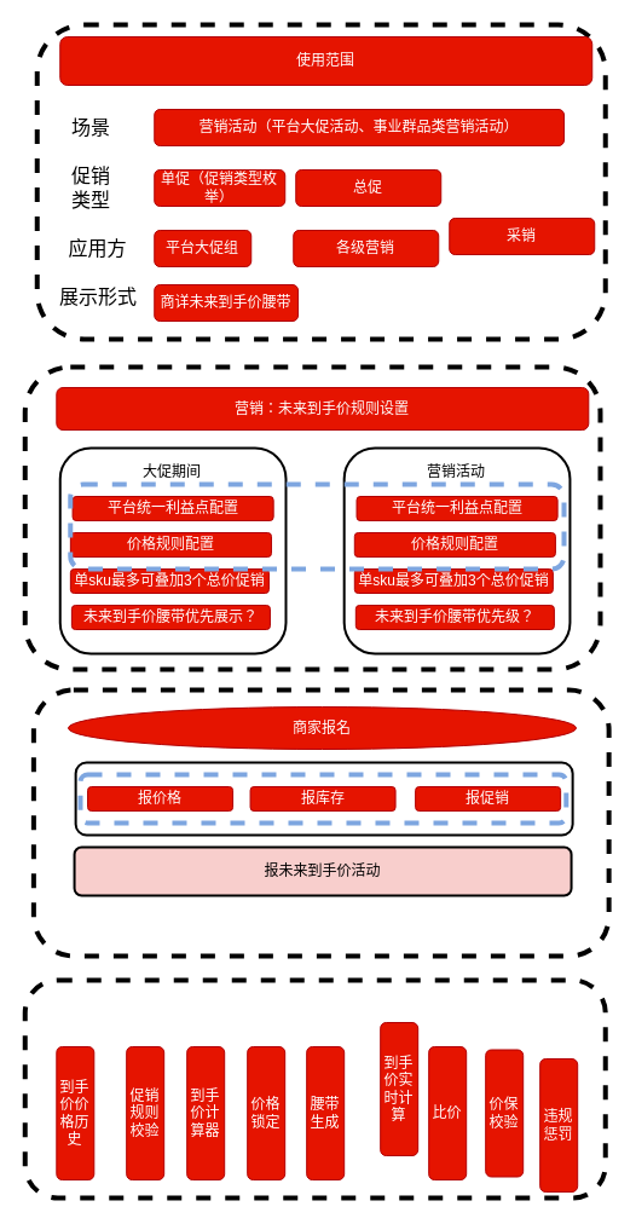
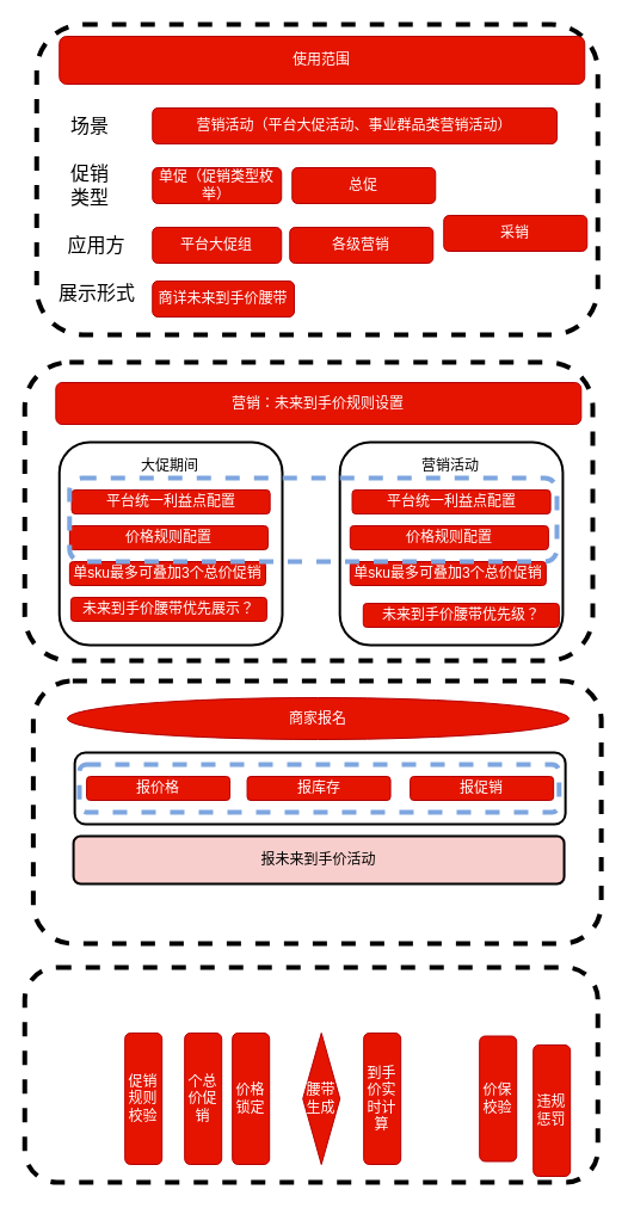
  <mxCell id="0" />
  <mxCell id="1" parent="0" />
  <mxCell id="2" value="" style="rounded=1;whiteSpace=wrap;html=1;dashed=1;strokeWidth=4;" vertex="1" parent="1"><mxGeometry x="30.25" y="20" width="470" height="260" as="geometry" /></mxCell>
  <mxCell id="3" value="&lt;span style=&quot;color: rgba(0 , 0 , 0 , 0) ; font-family: monospace ; font-size: 0px&quot;&gt;%3CmxGraphModel%3E%3Croot%3E%3CmxCell%20id%3D%220%22%2F%3E%3CmxCell%20id%3D%221%22%20parent%3D%220%22%2F%3E%3CmxCell%20id%3D%222%22%20value%3D%22%E5%88%B0%E6%89%8B%E4%BB%B7%E4%BB%B7%E6%A0%BC%E5%8E%86%E5%8F%B2%22%20style%3D%22rounded%3D1%3BwhiteSpace%3Dwrap%3Bhtml%3D1%3B%22%20vertex%3D%221%22%20parent%3D%221%22%3E%3CmxGeometry%20x%3D%22192.13%22%20y%3D%22585%22%20width%3D%2231%22%20height%3D%22110%22%20as%3D%22geometry%22%2F%3E%3C%2FmxCell%3E%3C%2Froot%3E%3C%2FmxGraphModel%3E&lt;/span&gt;" style="rounded=1;whiteSpace=wrap;html=1;dashed=1;strokeWidth=4;" vertex="1" parent="1"><mxGeometry x="20.25" y="810" width="480" height="180" as="geometry" /></mxCell>
  <mxCell id="4" value="" style="rounded=1;whiteSpace=wrap;html=1;dashed=1;strokeWidth=4;" vertex="1" parent="1"><mxGeometry x="27.38" y="570" width="475.75" height="220" as="geometry" /></mxCell>
  <mxCell id="5" value="使用范围" style="rounded=1;whiteSpace=wrap;html=1;fillColor=#e51400;strokeColor=#B20000;fontColor=#ffffff;" vertex="1" parent="1"><mxGeometry x="49.25" y="30" width="440" height="40" as="geometry" /></mxCell>
  <mxCell id="6" value="商家报名" style="ellipse;whiteSpace=wrap;html=1;fillColor=#e51400;strokeColor=#B20000;fontColor=#ffffff;" vertex="1" parent="1"><mxGeometry x="56" y="584" width="420" height="35" as="geometry" /></mxCell>
  <mxCell id="7" value="&lt;span&gt;各级营销&lt;/span&gt;" style="rounded=1;whiteSpace=wrap;html=1;fillColor=#e51400;strokeColor=#B20000;fontColor=#ffffff;" vertex="1" parent="1"><mxGeometry x="242.25" y="190" width="120" height="30" as="geometry" /></mxCell>
  <mxCell id="8" value="采销" style="rounded=1;whiteSpace=wrap;html=1;fillColor=#e51400;strokeColor=#B20000;fontColor=#ffffff;" vertex="1" parent="1"><mxGeometry x="371.26" y="180" width="120" height="30" as="geometry" /></mxCell>
  <mxCell id="9" value="&lt;font color=&quot;#ffffff&quot;&gt;大促期间&lt;/font&gt;" style="text;html=1;align=center;verticalAlign=middle;whiteSpace=wrap;rounded=0;" vertex="1" parent="1"><mxGeometry x="156.25" y="95" width="50" height="20" as="geometry" /></mxCell>
  <mxCell id="10" value="单促（促销类型枚举）" style="rounded=1;whiteSpace=wrap;html=1;fillColor=#e51400;strokeColor=#B20000;fontColor=#ffffff;" vertex="1" parent="1"><mxGeometry x="127.26" y="140" width="107.99" height="30" as="geometry" /></mxCell>
  <mxCell id="11" value="总促" style="rounded=1;whiteSpace=wrap;html=1;fillColor=#e51400;strokeColor=#B20000;fontColor=#ffffff;" vertex="1" parent="1"><mxGeometry x="244.26" y="140" width="120" height="30" as="geometry" /></mxCell>
  <mxCell id="12" value="" style="rounded=1;whiteSpace=wrap;html=1;strokeWidth=2;" vertex="1" parent="1"><mxGeometry x="62.13" y="630" width="411" height="60" as="geometry" /></mxCell>
  <mxCell id="13" value="报价格" style="rounded=1;whiteSpace=wrap;html=1;fillColor=#e51400;strokeColor=#B20000;fontColor=#ffffff;" vertex="1" parent="1"><mxGeometry x="72.07" y="650" width="120" height="20" as="geometry" /></mxCell>
  <mxCell id="14" value="报库存" style="rounded=1;whiteSpace=wrap;html=1;fillColor=#e51400;strokeColor=#B20000;fontColor=#ffffff;" vertex="1" parent="1"><mxGeometry x="206.57" y="650" width="120" height="20" as="geometry" /></mxCell>
  <mxCell id="15" value="报促销" style="rounded=1;whiteSpace=wrap;html=1;fillColor=#e51400;strokeColor=#B20000;fontColor=#ffffff;" vertex="1" parent="1"><mxGeometry x="343.13" y="650" width="120" height="20" as="geometry" /></mxCell>
- <mxCell id="16" value="到手价价格历史" style="rounded=1;whiteSpace=wrap;html=1;fillColor=#e51400;strokeColor=#B20000;fontColor=#ffffff;" vertex="1" parent="1"><mxGeometry x="46.32" y="865" width="31" height="110" as="geometry" /></mxCell>
  <mxCell id="17" value="促销规则校验" style="rounded=1;whiteSpace=wrap;html=1;fillColor=#e51400;strokeColor=#B20000;fontColor=#ffffff;" vertex="1" parent="1"><mxGeometry x="104.19" y="865" width="31" height="110" as="geometry" /></mxCell>
- <mxCell id="18" value="到手价计算器" style="rounded=1;whiteSpace=wrap;html=1;fillColor=#e51400;strokeColor=#B20000;fontColor=#ffffff;" vertex="1" parent="1"><mxGeometry x="154.19" y="865" width="31" height="110" as="geometry" /></mxCell>
- <mxCell id="19" value="价格锁定" style="rounded=1;whiteSpace=wrap;html=1;fillColor=#e51400;strokeColor=#B20000;fontColor=#ffffff;" vertex="1" parent="1"><mxGeometry x="204.19" y="865" width="31" height="110" as="geometry" /></mxCell>
- <mxCell id="20" value="腰带生成" style="rounded=1;whiteSpace=wrap;html=1;fillColor=#e51400;strokeColor=#B20000;fontColor=#ffffff;" vertex="1" parent="1"><mxGeometry x="253.19" y="865" width="31" height="110" as="geometry" /></mxCell>
- <mxCell id="21" value="比价" style="rounded=1;whiteSpace=wrap;html=1;fillColor=#e51400;strokeColor=#B20000;fontColor=#ffffff;" vertex="1" parent="1"><mxGeometry x="354.19" y="865" width="31" height="110" as="geometry" /></mxCell>
- <mxCell id="22" value="到手价实时计算" style="rounded=1;whiteSpace=wrap;html=1;fillColor=#e51400;strokeColor=#B20000;fontColor=#ffffff;" vertex="1" parent="1"><mxGeometry x="314.19" y="845" width="31" height="110" as="geometry" /></mxCell>
+ <mxCell id="18" value="个总价促销" style="rounded=1;whiteSpace=wrap;html=1;fillColor=#e51400;strokeColor=#B20000;fontColor=#ffffff;" vertex="1" parent="1"><mxGeometry x="154.19" y="865" width="31" height="110" as="geometry" /></mxCell>
+ <mxCell id="19" value="价格锁定" style="rounded=1;whiteSpace=wrap;html=1;fillColor=#e51400;strokeColor=#B20000;fontColor=#ffffff;" vertex="1" parent="1"><mxGeometry x="194.19" y="865" width="31" height="110" as="geometry" /></mxCell>
+ <mxCell id="20" value="腰带生成" style="rhombus;whiteSpace=wrap;html=1;fillColor=#e51400;strokeColor=#B20000;fontColor=#ffffff;" vertex="1" parent="1"><mxGeometry x="253.19" y="865" width="31" height="110" as="geometry" /></mxCell>
+ <mxCell id="22" value="到手价实时计算" style="rounded=1;whiteSpace=wrap;html=1;fillColor=#e51400;strokeColor=#B20000;fontColor=#ffffff;" vertex="1" parent="1"><mxGeometry x="304.19" y="865" width="31" height="110" as="geometry" /></mxCell>
  <mxCell id="23" value="价保校验" style="rounded=1;whiteSpace=wrap;html=1;fillColor=#e51400;strokeColor=#B20000;fontColor=#ffffff;" vertex="1" parent="1"><mxGeometry x="401.19" y="867.5" width="31" height="105" as="geometry" /></mxCell>
  <mxCell id="24" value="违规惩罚" style="rounded=1;whiteSpace=wrap;html=1;fillColor=#e51400;strokeColor=#B20000;fontColor=#ffffff;" vertex="1" parent="1"><mxGeometry x="446.19" y="875" width="31" height="110" as="geometry" /></mxCell>
  <mxCell id="25" value="&lt;font style=&quot;font-size: 16px&quot;&gt;场景&lt;/font&gt;" style="text;html=1;strokeColor=none;fillColor=none;align=center;verticalAlign=middle;whiteSpace=wrap;rounded=0;" vertex="1" parent="1"><mxGeometry x="55.32" y="95" width="40" height="20" as="geometry" /></mxCell>
  <mxCell id="26" value="&lt;font style=&quot;font-size: 16px&quot;&gt;促销类型&lt;/font&gt;" style="text;html=1;strokeColor=none;fillColor=none;align=center;verticalAlign=middle;whiteSpace=wrap;rounded=0;" vertex="1" parent="1"><mxGeometry x="55.32" y="145" width="40" height="20" as="geometry" /></mxCell>
  <mxCell id="27" value="&lt;font style=&quot;font-size: 16px&quot;&gt;应用方&lt;/font&gt;" style="text;html=1;strokeColor=none;fillColor=none;align=center;verticalAlign=middle;whiteSpace=wrap;rounded=0;" vertex="1" parent="1"><mxGeometry x="55.32" y="195" width="50.68" height="20" as="geometry" /></mxCell>
- <mxCell id="28" value="平台大促组" style="rounded=1;whiteSpace=wrap;html=1;fillColor=#e51400;strokeColor=#B20000;fontColor=#ffffff;" vertex="1" parent="1"><mxGeometry x="127.26" y="190" width="80" height="30" as="geometry" /></mxCell>
+ <mxCell id="28" value="平台大促组" style="rounded=1;whiteSpace=wrap;html=1;fillColor=#e51400;strokeColor=#B20000;fontColor=#ffffff;" vertex="1" parent="1"><mxGeometry x="127.26" y="190" width="107.99" height="30" as="geometry" /></mxCell>
  <mxCell id="29" value="&lt;font style=&quot;font-size: 16px&quot;&gt;展示形式&lt;/font&gt;" style="text;html=1;strokeColor=none;fillColor=none;align=center;verticalAlign=middle;whiteSpace=wrap;rounded=0;" vertex="1" parent="1"><mxGeometry x="45.69" y="235" width="69.93" height="20" as="geometry" /></mxCell>
  <mxCell id="30" value="商详未来到手价腰带" style="rounded=1;whiteSpace=wrap;html=1;fillColor=#e51400;strokeColor=#B20000;fontColor=#ffffff;" vertex="1" parent="1"><mxGeometry x="127.26" y="235" width="118.74" height="30" as="geometry" /></mxCell>
  <mxCell id="31" value="营销活动（平台大促活动、事业群品类营销活动）" style="rounded=1;whiteSpace=wrap;html=1;fillColor=#e51400;strokeColor=#B20000;fontColor=#ffffff;" vertex="1" parent="1"><mxGeometry x="127.26" y="90" width="338.74" height="30" as="geometry" /></mxCell>
  <mxCell id="32" value="报未来到手价活动" style="rounded=1;whiteSpace=wrap;html=1;strokeWidth=2;fillColor=#f8cecc;" vertex="1" parent="1"><mxGeometry x="61.07" y="700" width="411" height="40" as="geometry" /></mxCell>
  <mxCell id="33" value="" style="rounded=1;whiteSpace=wrap;html=1;dashed=1;strokeWidth=4;" vertex="1" parent="1"><mxGeometry x="20.25" y="303" width="475.75" height="250" as="geometry" /></mxCell>
  <mxCell id="34" value="营销：未来到手价规则设置" style="rounded=1;whiteSpace=wrap;html=1;fillColor=#e51400;strokeColor=#B20000;fontColor=#ffffff;" vertex="1" parent="1"><mxGeometry x="46.32" y="320" width="440" height="35" as="geometry" /></mxCell>
  <mxCell id="35" value="" style="rounded=1;whiteSpace=wrap;html=1;strokeWidth=2;" vertex="1" parent="1"><mxGeometry x="49.25" y="370" width="186.75" height="170" as="geometry" /></mxCell>
  <mxCell id="36" value="大促期间" style="text;html=1;strokeColor=none;fillColor=none;align=center;verticalAlign=middle;whiteSpace=wrap;rounded=0;" vertex="1" parent="1"><mxGeometry x="104.19" y="380" width="75.5" height="20" as="geometry" /></mxCell>
  <mxCell id="37" value="平台统一利益点配置" style="rounded=1;whiteSpace=wrap;html=1;fillColor=#e51400;strokeColor=#B20000;fontColor=#ffffff;" vertex="1" parent="1"><mxGeometry x="59.58" y="410" width="166.09" height="20" as="geometry" /></mxCell>
  <mxCell id="38" value="单sku最多可叠加3个总价促销" style="rounded=1;whiteSpace=wrap;html=1;fillColor=#e51400;strokeColor=#B20000;fontColor=#ffffff;" vertex="1" parent="1"><mxGeometry x="57.87" y="470" width="164.06" height="20" as="geometry" /></mxCell>
  <mxCell id="39" value="未来到手价腰带优先展示？" style="rounded=1;whiteSpace=wrap;html=1;fillColor=#e51400;strokeColor=#B20000;fontColor=#ffffff;" vertex="1" parent="1"><mxGeometry x="58.88" y="500" width="164.06" height="20" as="geometry" /></mxCell>
  <mxCell id="40" value="价格规则配置" style="rounded=1;whiteSpace=wrap;html=1;fillColor=#e51400;strokeColor=#B20000;fontColor=#ffffff;" vertex="1" parent="1"><mxGeometry x="57.87" y="440" width="166.09" height="20" as="geometry" /></mxCell>
  <mxCell id="41" value="" style="rounded=1;whiteSpace=wrap;html=1;strokeWidth=2;" vertex="1" parent="1"><mxGeometry x="284.19" y="370" width="186.75" height="170" as="geometry" /></mxCell>
  <mxCell id="42" value="营销活动" style="text;html=1;strokeColor=none;fillColor=none;align=center;verticalAlign=middle;whiteSpace=wrap;rounded=0;" vertex="1" parent="1"><mxGeometry x="339.13" y="380" width="75.5" height="20" as="geometry" /></mxCell>
  <mxCell id="43" value="平台统一利益点配置" style="rounded=1;whiteSpace=wrap;html=1;fillColor=#e51400;strokeColor=#B20000;fontColor=#ffffff;" vertex="1" parent="1"><mxGeometry x="294.52" y="410" width="166.09" height="20" as="geometry" /></mxCell>
  <mxCell id="44" value="单sku最多可叠加3个总价促销" style="rounded=1;whiteSpace=wrap;html=1;fillColor=#e51400;strokeColor=#B20000;fontColor=#ffffff;" vertex="1" parent="1"><mxGeometry x="292.81" y="470" width="164.06" height="20" as="geometry" /></mxCell>
- <mxCell id="45" value="未来到手价腰带优先级？" style="rounded=1;whiteSpace=wrap;html=1;fillColor=#e51400;strokeColor=#B20000;fontColor=#ffffff;" vertex="1" parent="1"><mxGeometry x="293.82" y="500" width="164.06" height="20" as="geometry" /></mxCell>
+ <mxCell id="45" value="未来到手价腰带优先级？" style="rounded=1;whiteSpace=wrap;html=1;fillColor=#e51400;strokeColor=#B20000;fontColor=#ffffff;" vertex="1" parent="1"><mxGeometry x="303.82" y="505" width="164.06" height="20" as="geometry" /></mxCell>
  <mxCell id="46" value="价格规则配置" style="rounded=1;whiteSpace=wrap;html=1;fillColor=#e51400;strokeColor=#B20000;fontColor=#ffffff;" vertex="1" parent="1"><mxGeometry x="292.81" y="440" width="166.09" height="20" as="geometry" /></mxCell>
  <mxCell id="47" value="" style="rounded=1;whiteSpace=wrap;html=1;dashed=1;strokeWidth=4;fontColor=#ffffff;fillColor=none;strokeColor=#7EA6E0;" vertex="1" parent="1"><mxGeometry x="57.77" y="400" width="408.23" height="70" as="geometry" /></mxCell>
  <mxCell id="48" value="" style="rounded=1;whiteSpace=wrap;html=1;dashed=1;strokeWidth=4;fontColor=#ffffff;fillColor=none;strokeColor=#7EA6E0;" vertex="1" parent="1"><mxGeometry x="66" y="640" width="401.81" height="40" as="geometry" /></mxCell>
